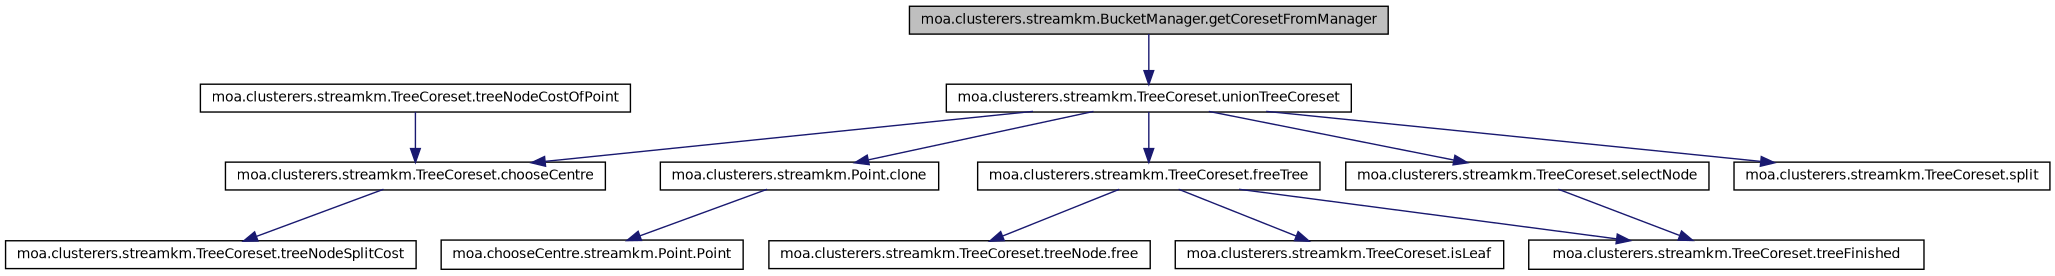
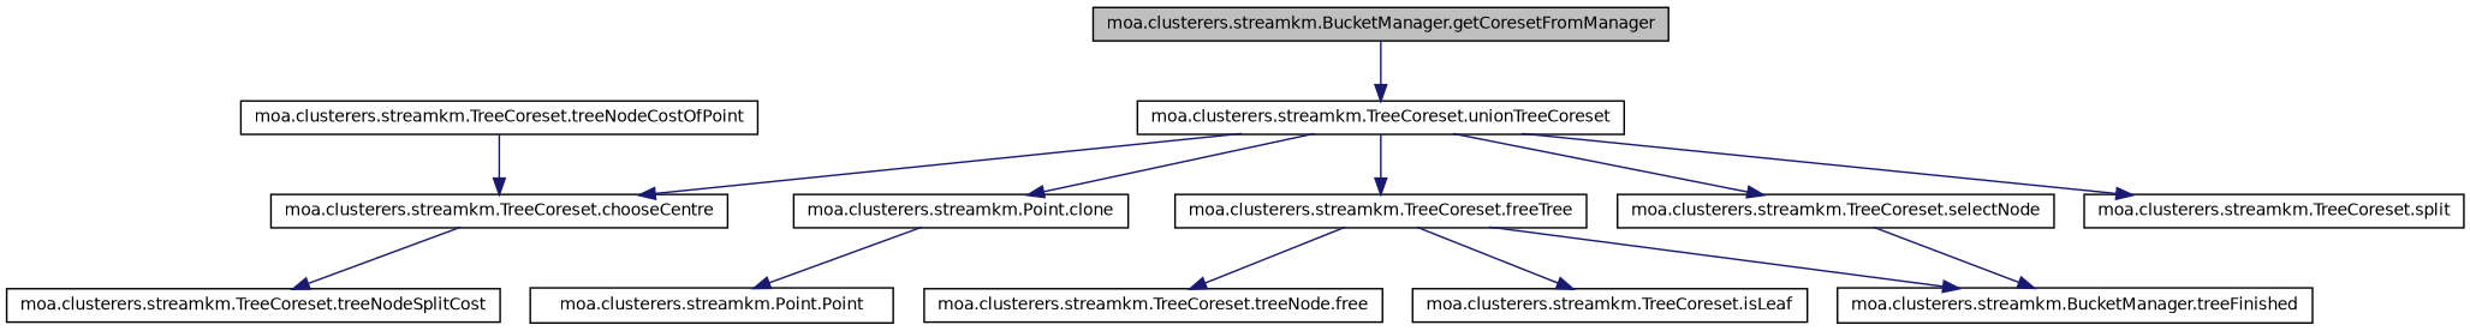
  digraph {
    rankdir=TB
    node [color=black fillcolor=white fontname=Helvetica fontsize=10 shape=record style=filled]
    edge [color=midnightblue fontname=Helvetica fontsize=10 labelfontname=Helvetica labelfontsize=10 style=solid]
    n1 [fillcolor=grey75 fontcolor=black height=0.2 label="moa.clusterers.streamkm.BucketManager.getCoresetFromManager" width=0.4]
    n2 [height=0.2 label="moa.clusterers.streamkm.TreeCoreset.unionTreeCoreset" width=0.4]
    n3 [height=0.2 label="moa.clusterers.streamkm.TreeCoreset.chooseCentre" width=0.4]
    n4 [height=0.2 label="moa.clusterers.streamkm.Point.clone" width=0.4]
    n5 [height=0.2 label="moa.clusterers.streamkm.TreeCoreset.freeTree" width=0.4]
    n6 [height=0.2 label="moa.clusterers.streamkm.TreeCoreset.selectNode" width=0.4]
    n7 [height=0.2 label="moa.clusterers.streamkm.TreeCoreset.split" width=0.4]
    n8 [height=0.2 label="moa.clusterers.streamkm.TreeCoreset.treeNodeSplitCost" width=0.4]
-   n9 [height=0.2 label="moa.chooseCentre.streamkm.Point.Point" width=0.4]
+   n9 [height=0.2 label="moa.clusterers.streamkm.Point.Point" width=0.4]
    n10 [height=0.2 label="moa.clusterers.streamkm.TreeCoreset.treeNode.free" width=0.4]
    n11 [height=0.2 label="moa.clusterers.streamkm.TreeCoreset.isLeaf" width=0.4]
-   n12 [height=0.2 label="moa.clusterers.streamkm.TreeCoreset.treeFinished" width=0.4]
+   n12 [height=0.2 label="moa.clusterers.streamkm.BucketManager.treeFinished" width=0.4]
    n13 [height=0.2 label="moa.clusterers.streamkm.TreeCoreset.treeNodeCostOfPoint" width=0.4]
    n1 -> n2
    n2 -> n3
    n2 -> n4
    n2 -> n5
    n2 -> n6
    n2 -> n7
    n3 -> n8
    n4 -> n9
    n5 -> n10
    n5 -> n11
    n5 -> n12
    n6 -> n12
    n13 -> n3
  }
